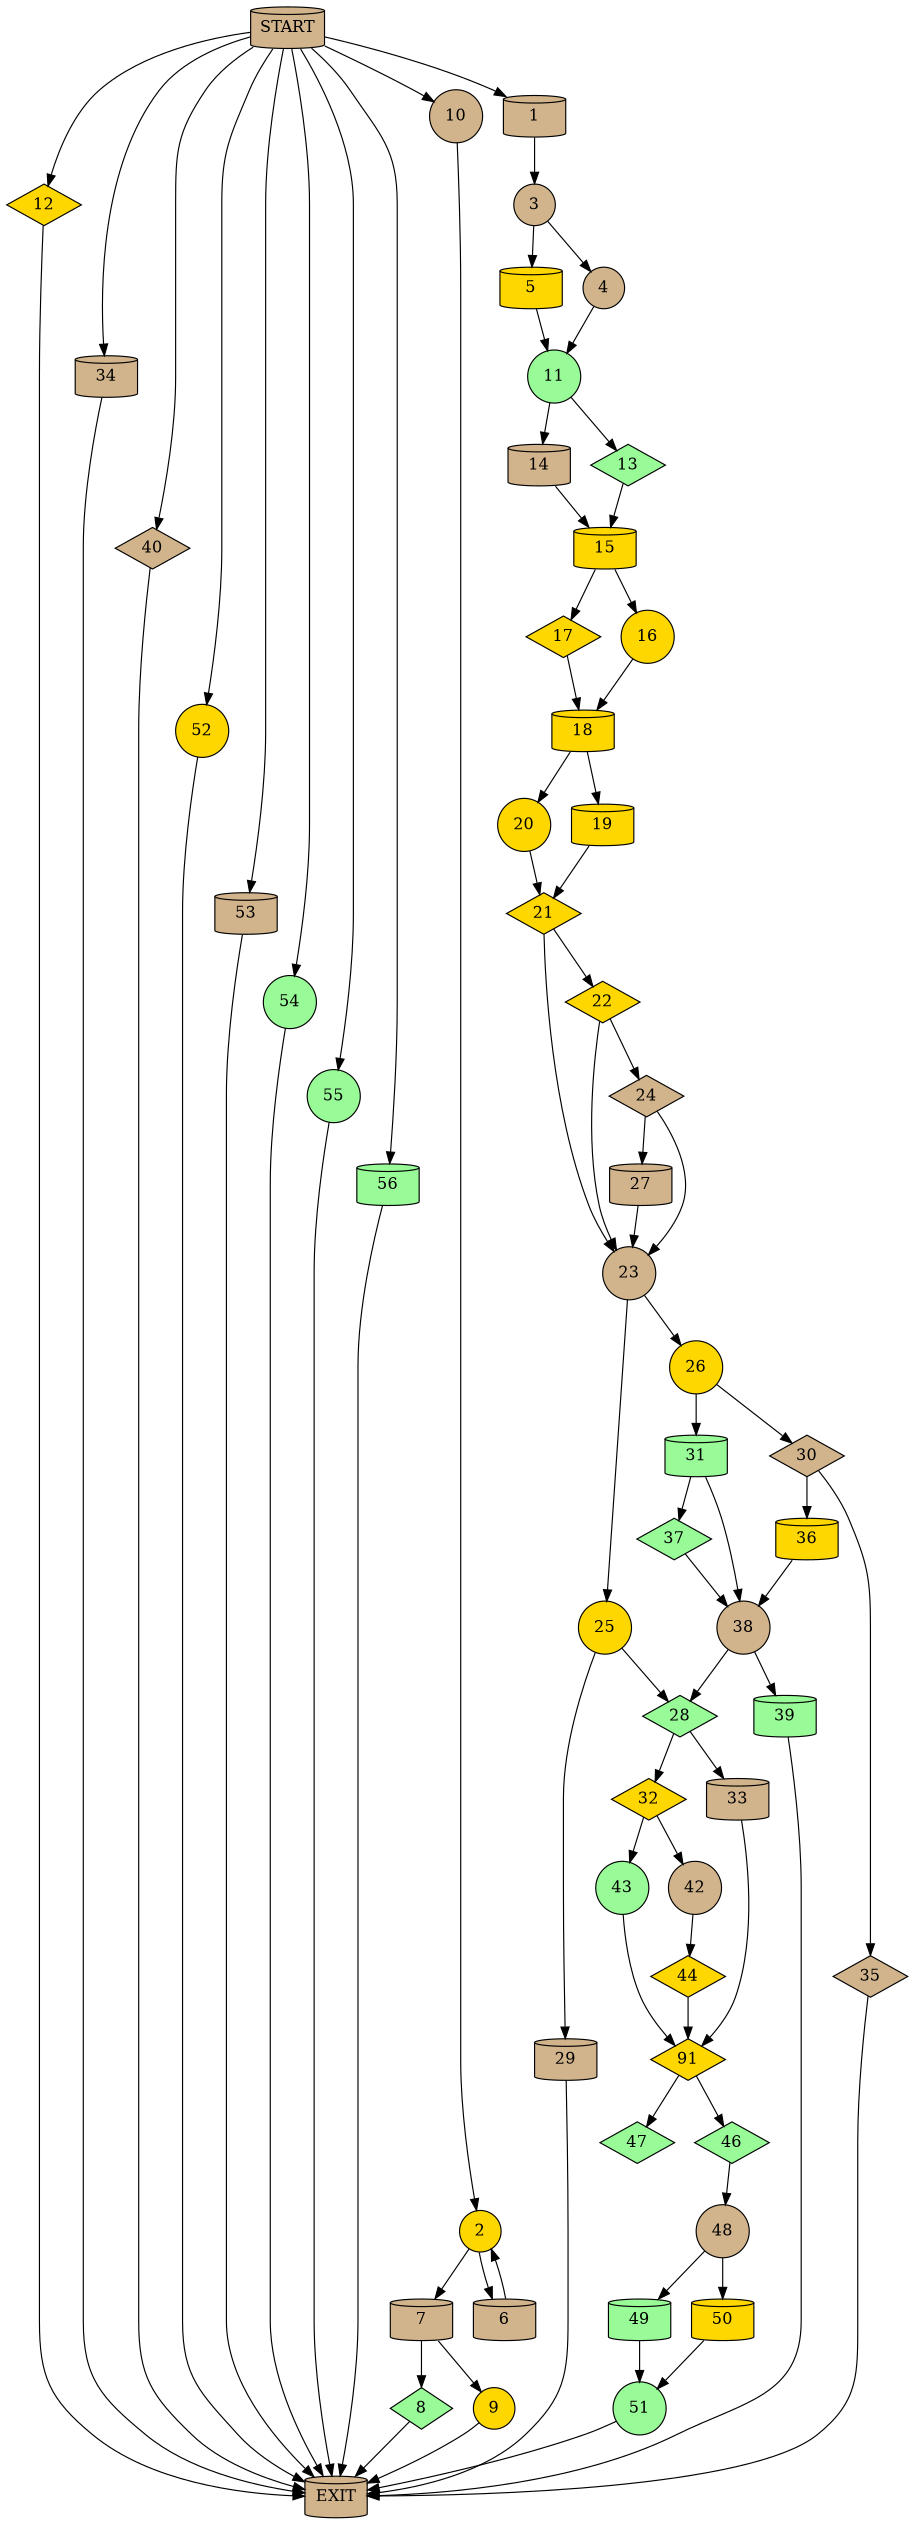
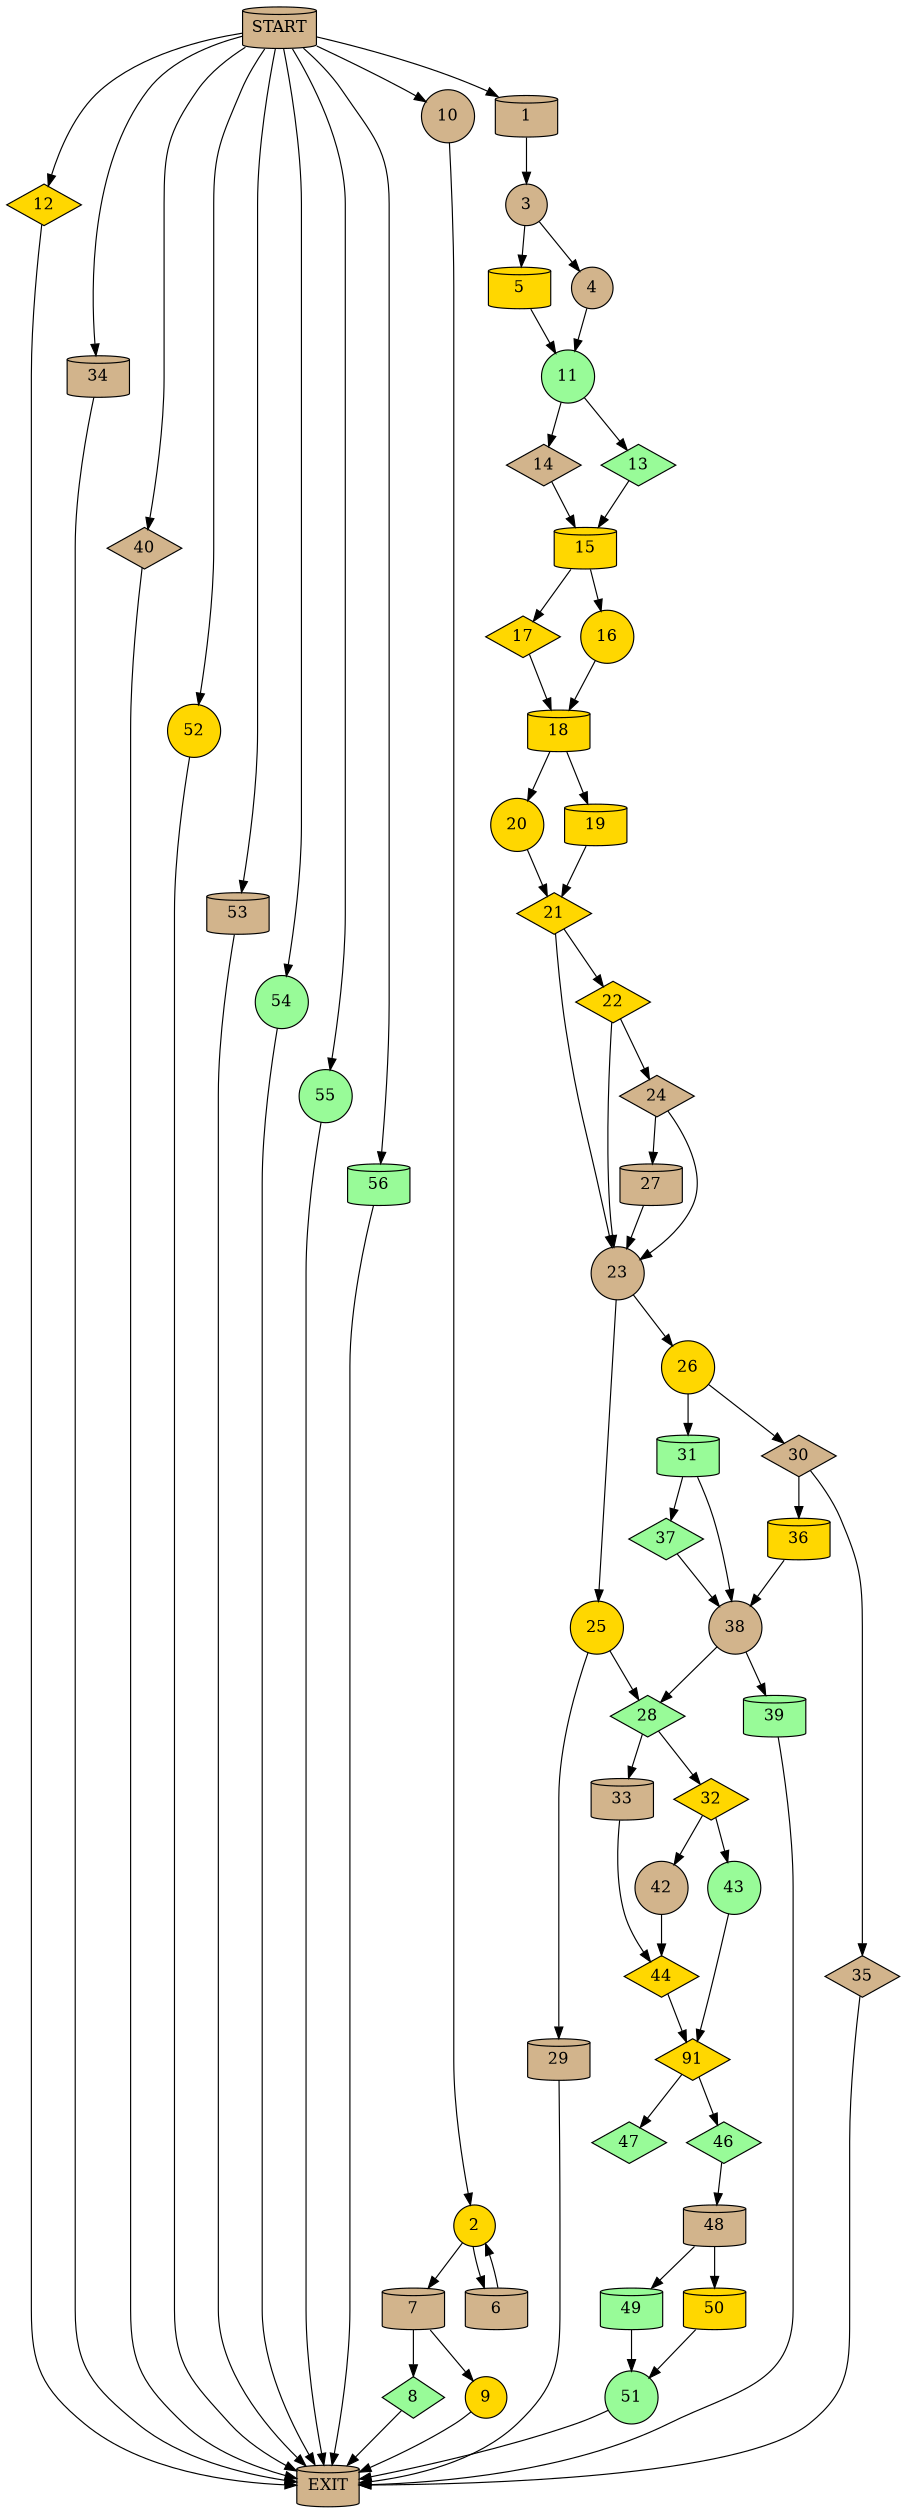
  digraph {
    node [fillcolor=tan shape=cylinder style=filled]
    n1 [label=START]
    1
    10 [shape=circle]
    12 [fillcolor=gold shape=diamond]
    34
    40 [shape=diamond]
    52 [fillcolor=gold shape=circle]
    53
    54 [fillcolor=palegreen shape=circle]
    55 [fillcolor=palegreen shape=circle]
    56 [fillcolor=palegreen]
    3 [shape=circle]
    2 [fillcolor=gold shape=circle]
    n14 [label=EXIT]
    6
    7
    4 [shape=circle]
    5 [fillcolor=gold]
    8 [fillcolor=palegreen shape=diamond]
    9 [fillcolor=gold shape=circle]
    11 [fillcolor=palegreen shape=circle]
    13 [fillcolor=palegreen shape=diamond]
-   14
+   14 [shape=diamond]
    15 [fillcolor=gold]
    16 [fillcolor=gold shape=circle]
    17 [fillcolor=gold shape=diamond]
    18 [fillcolor=gold]
    19 [fillcolor=gold]
    20 [fillcolor=gold shape=circle]
    21 [fillcolor=gold shape=diamond]
    22 [fillcolor=gold shape=diamond]
    23 [shape=circle]
    24 [shape=diamond]
    25 [fillcolor=gold shape=circle]
    26 [fillcolor=gold shape=circle]
    27
    28 [fillcolor=palegreen shape=diamond]
    29
    30 [shape=diamond]
    31 [fillcolor=palegreen]
    32 [fillcolor=gold shape=diamond]
    33
    35 [shape=diamond]
    36 [fillcolor=gold]
    37 [fillcolor=palegreen shape=diamond]
    38 [shape=circle]
    42 [shape=circle]
    43 [fillcolor=palegreen shape=circle]
    n49 [fillcolor=gold label=91 shape=diamond]
    39 [fillcolor=palegreen]
    44 [fillcolor=gold shape=diamond]
    46 [fillcolor=palegreen shape=diamond]
    47 [fillcolor=palegreen shape=diamond]
-   48 [shape=circle]
+   48
    49 [fillcolor=palegreen]
    50 [fillcolor=gold]
    51 [fillcolor=palegreen shape=circle]
    n1 -> 1
    n1 -> 10
    n1 -> 12
    n1 -> 34
    n1 -> 40
    n1 -> 52
    n1 -> 53
    n1 -> 54
    n1 -> 55
    n1 -> 56
    1 -> 3
    10 -> 2
    12 -> n14
    34 -> n14
    40 -> n14
    52 -> n14
    53 -> n14
    54 -> n14
    55 -> n14
    56 -> n14
    3 -> 4
    3 -> 5
    2 -> 6
    2 -> 7
    6 -> 2
    7 -> 8
    7 -> 9
    4 -> 11
    5 -> 11
    8 -> n14
    9 -> n14
    11 -> 13
    11 -> 14
    13 -> 15
    14 -> 15
    15 -> 16
    15 -> 17
    16 -> 18
    17 -> 18
    18 -> 19
    18 -> 20
    19 -> 21
    20 -> 21
    21 -> 22
    21 -> 23
    22 -> 23
    22 -> 24
    23 -> 25
    23 -> 26
    24 -> 23
    24 -> 27
    25 -> 28
    25 -> 29
    26 -> 30
    26 -> 31
    27 -> 23
    28 -> 32
    28 -> 33
    29 -> n14
    30 -> 35
    30 -> 36
    31 -> 37
    31 -> 38
    32 -> 42
    32 -> 43
-   33 -> n49
+   33 -> 44
    35 -> n14
    36 -> 38
    37 -> 38
    38 -> 28
    38 -> 39
    42 -> 44
    43 -> n49
    n49 -> 46
    n49 -> 47
    39 -> n14
    44 -> n49
    46 -> 48
    48 -> 49
    48 -> 50
    49 -> 51
    50 -> 51
    51 -> n14
  }
